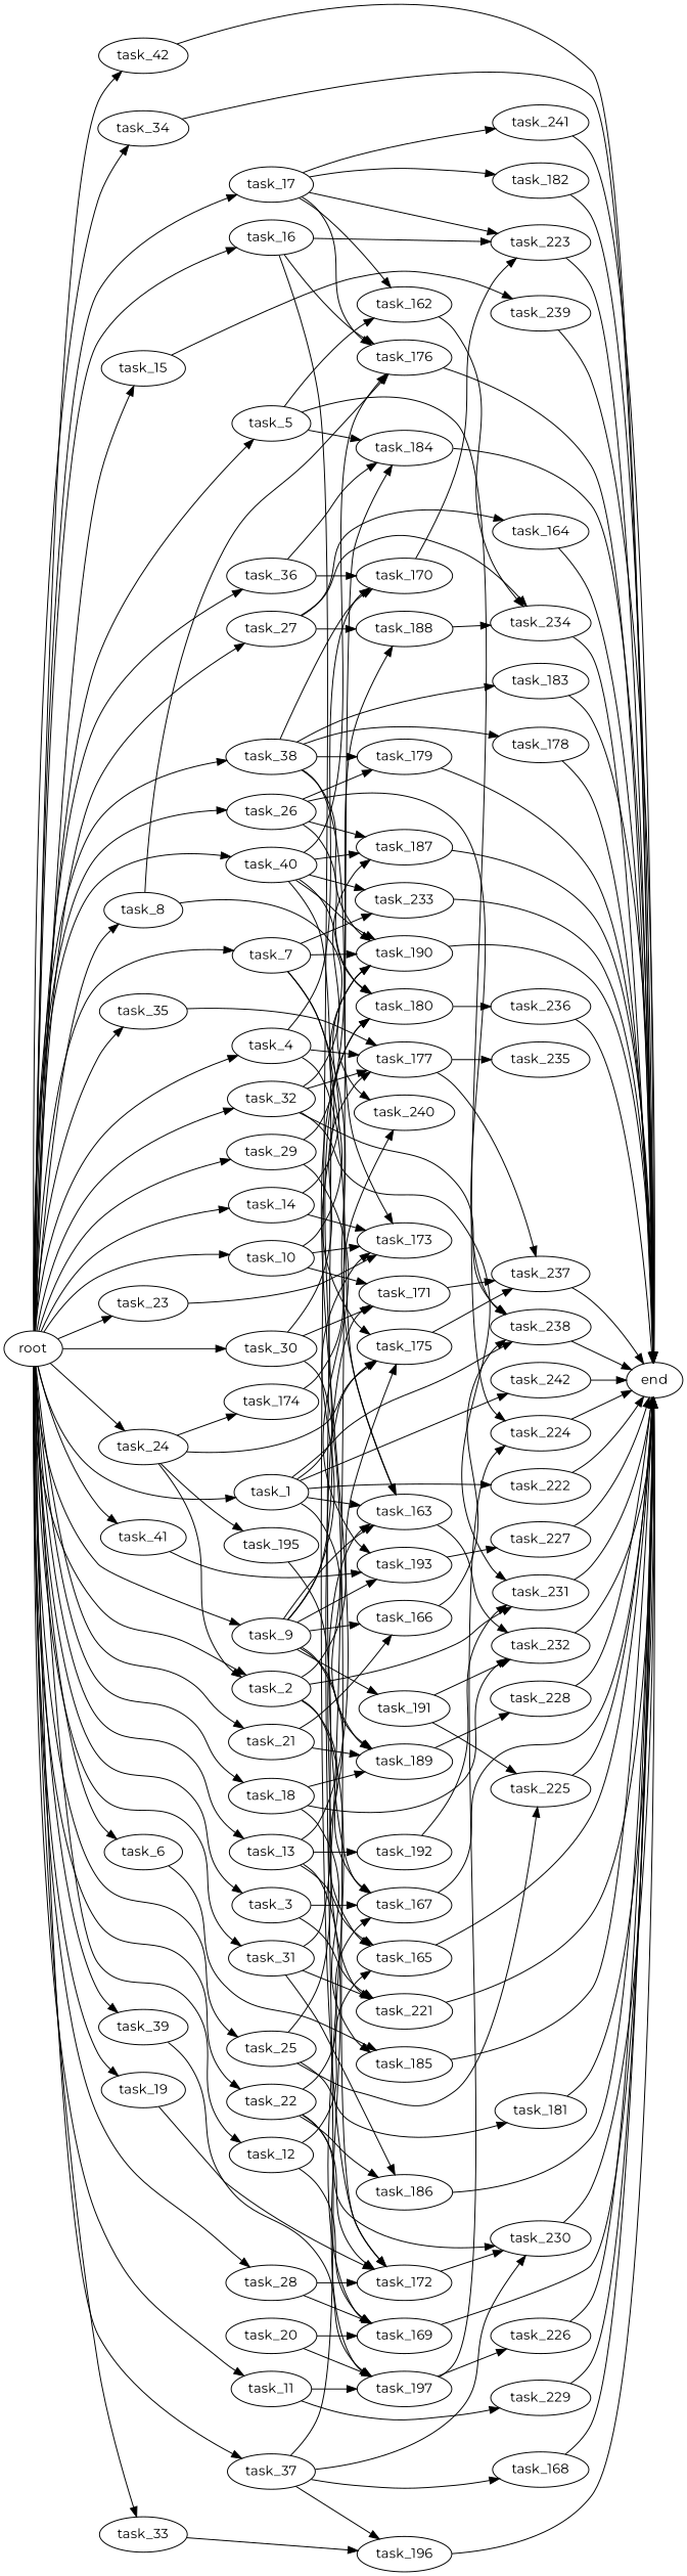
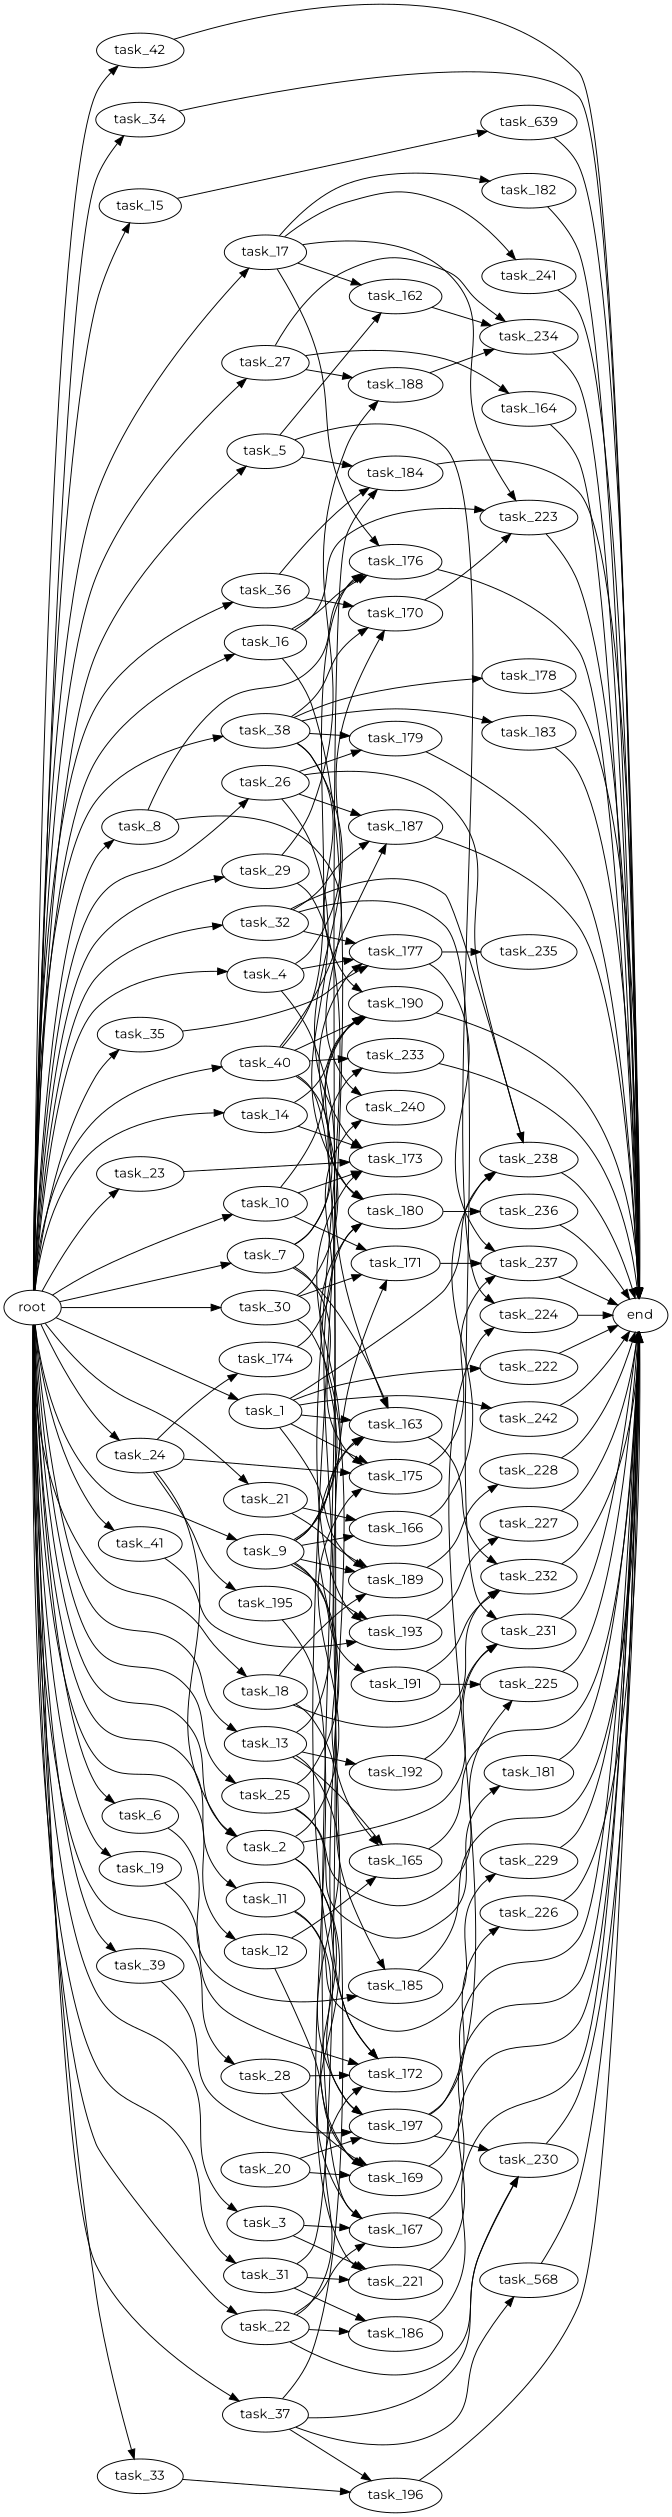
  digraph {
    fontname=Montserrat
    rankdir=LR
    node [fontname=Montserrat]
    edge [fontname=Montserrat]
    task_8
    task_176
    task_240
    end
-   task_239
+   task_239 [label=task_639]
    task_233
    task_17
    task_223
    task_241
    task_182
    task_162
    task_234
    task_32
    task_231
    task_187
    task_177
    task_238
    task_237
    task_235
    task_242
    task_35
    task_26
    task_179
    task_180
    task_236
    task_15
    task_178
    task_167
    task_227
    task_166
    task_184
    task_33
    task_196
    task_186
    task_181
    task_225
    task_13
    task_192
    task_197
    task_165
    task_224
    task_226
    task_30
    task_171
    task_172
    task_230
    task_5
    task_183
    task_6
    task_185
    task_228
    task_22
    task_169
    task_3
    task_221
    task_164
    task_42
    task_193
    task_188
    task_16
    task_191
    task_232
    task_175
    task_189
    root
    task_12
    task_21
    task_18
    task_31
    task_9
    task_28
    task_29
    task_34
    task_10
    task_2
    task_41
    task_7
    task_39
    task_14
    task_24
    task_38
    task_19
    task_36
    task_25
    task_4
    task_40
    task_27
    task_23
    task_37
    task_1
    task_11
    task_173
    task_163
    task_190
    task_174
    task_195
    task_170
-   task_168
+   task_168 [label=task_568]
    task_222
    task_20
    task_229
    task_8 -> task_176
    task_8 -> task_240
    task_176 -> end
    task_239 -> end
    task_233 -> end
    task_17 -> task_176
    task_17 -> task_223
    task_17 -> task_241
    task_17 -> task_182
    task_17 -> task_162
    task_223 -> end
    task_241 -> end
    task_182 -> end
    task_162 -> task_234
    task_234 -> end
    task_32 -> task_231
    task_32 -> task_187
    task_32 -> task_177
    task_32 -> task_238
    task_231 -> end
    task_187 -> end
    task_177 -> task_237
    task_177 -> task_235
    task_238 -> end
    task_237 -> end
    task_242 -> end
    task_35 -> task_177
    task_26 -> task_187
    task_26 -> task_238
    task_26 -> task_179
    task_26 -> task_180
    task_179 -> end
    task_180 -> task_236
    task_236 -> end
    task_15 -> task_239
    task_178 -> end
    task_167 -> end
    task_227 -> end
    task_166 -> task_238
    task_184 -> end
    task_33 -> task_196
    task_196 -> end
    task_186 -> end
    task_181 -> end
    task_225 -> end
    task_13 -> task_180
    task_13 -> task_192
    task_13 -> task_197
    task_13 -> task_165
    task_192 -> task_231
    task_197 -> task_224
    task_197 -> task_226
    task_165 -> end
    task_224 -> end
    task_226 -> end
    task_30 -> task_177
    task_30 -> task_171
    task_30 -> task_172
    task_171 -> task_237
-   task_172 -> task_230
+   task_197 -> task_230
    task_230 -> end
    task_5 -> task_162
    task_5 -> task_184
    task_5 -> task_224
    task_183 -> end
    task_6 -> task_185
    task_185 -> end
    task_228 -> end
    task_22 -> task_167
    task_22 -> task_186
    task_22 -> task_172
    task_22 -> task_230
    task_169 -> end
    task_3 -> task_167
    task_3 -> task_221
    task_221 -> end
    task_164 -> end
    task_42 -> end
    task_193 -> task_227
    task_188 -> task_234
    task_16 -> task_176
    task_16 -> task_223
    task_16 -> task_172
    task_191 -> task_225
    task_191 -> task_232
    task_232 -> end
    task_175 -> task_237
    task_189 -> task_228
    root -> task_8
    root -> task_17
    root -> task_32
    root -> task_35
    root -> task_26
    root -> task_15
    root -> task_33
    root -> task_13
    root -> task_30
    root -> task_5
    root -> task_6
    root -> task_22
    root -> task_3
    root -> task_42
    root -> task_16
    root -> task_12
    root -> task_21
    root -> task_18
    root -> task_31
    root -> task_9
    root -> task_28
    root -> task_29
    root -> task_34
    root -> task_10
    root -> task_2
    root -> task_41
    root -> task_7
    root -> task_39
    root -> task_14
    root -> task_24
    root -> task_38
    root -> task_19
    root -> task_36
    root -> task_25
    root -> task_4
    root -> task_40
    root -> task_27
    root -> task_23
    root -> task_37
    root -> task_1
    root -> task_11
    task_12 -> task_165
    task_12 -> task_169
    task_21 -> task_166
    task_21 -> task_189
    task_18 -> task_185
    task_18 -> task_232
    task_18 -> task_189
    task_31 -> task_184
    task_31 -> task_186
    task_31 -> task_221
    task_9 -> task_180
    task_9 -> task_166
    task_9 -> task_165
    task_9 -> task_193
    task_9 -> task_191
    task_9 -> task_189
    task_9 -> task_173
    task_9 -> task_163
    task_28 -> task_172
    task_28 -> task_169
    task_29 -> task_193
    task_29 -> task_188
    task_34 -> end
    task_10 -> task_171
    task_10 -> task_173
    task_10 -> task_190
    task_2 -> task_231
    task_2 -> task_167
    task_2 -> task_169
    task_2 -> task_175
    task_41 -> task_193
    task_7 -> task_233
    task_7 -> task_175
    task_7 -> task_163
    task_7 -> task_190
    task_39 -> task_197
    task_14 -> task_173
    task_14 -> task_190
    task_24 -> task_175
    task_24 -> task_2
    task_24 -> task_174
    task_24 -> task_195
    task_38 -> task_179
    task_38 -> task_178
    task_38 -> task_183
    task_38 -> task_173
    task_38 -> task_190
    task_38 -> task_170
    task_19 -> task_172
    task_36 -> task_184
    task_36 -> task_170
    task_25 -> task_181
    task_25 -> task_225
    task_25 -> task_163
    task_4 -> task_177
    task_4 -> task_163
    task_4 -> task_170
    task_40 -> task_176
    task_40 -> task_233
    task_40 -> task_187
    task_40 -> task_180
    task_40 -> task_167
    task_40 -> task_190
    task_27 -> task_234
    task_27 -> task_164
    task_27 -> task_188
    task_23 -> task_173
    task_37 -> task_196
    task_37 -> task_171
    task_37 -> task_230
    task_37 -> task_168
    task_1 -> task_238
    task_1 -> task_242
    task_1 -> task_175
    task_1 -> task_189
    task_1 -> task_163
    task_1 -> task_222
    task_11 -> task_197
    task_11 -> task_229
    task_163 -> task_232
    task_190 -> end
    task_174 -> task_240
    task_195 -> task_221
    task_170 -> task_223
    task_168 -> end
    task_222 -> end
    task_20 -> task_197
    task_20 -> task_169
    task_229 -> end
  }
